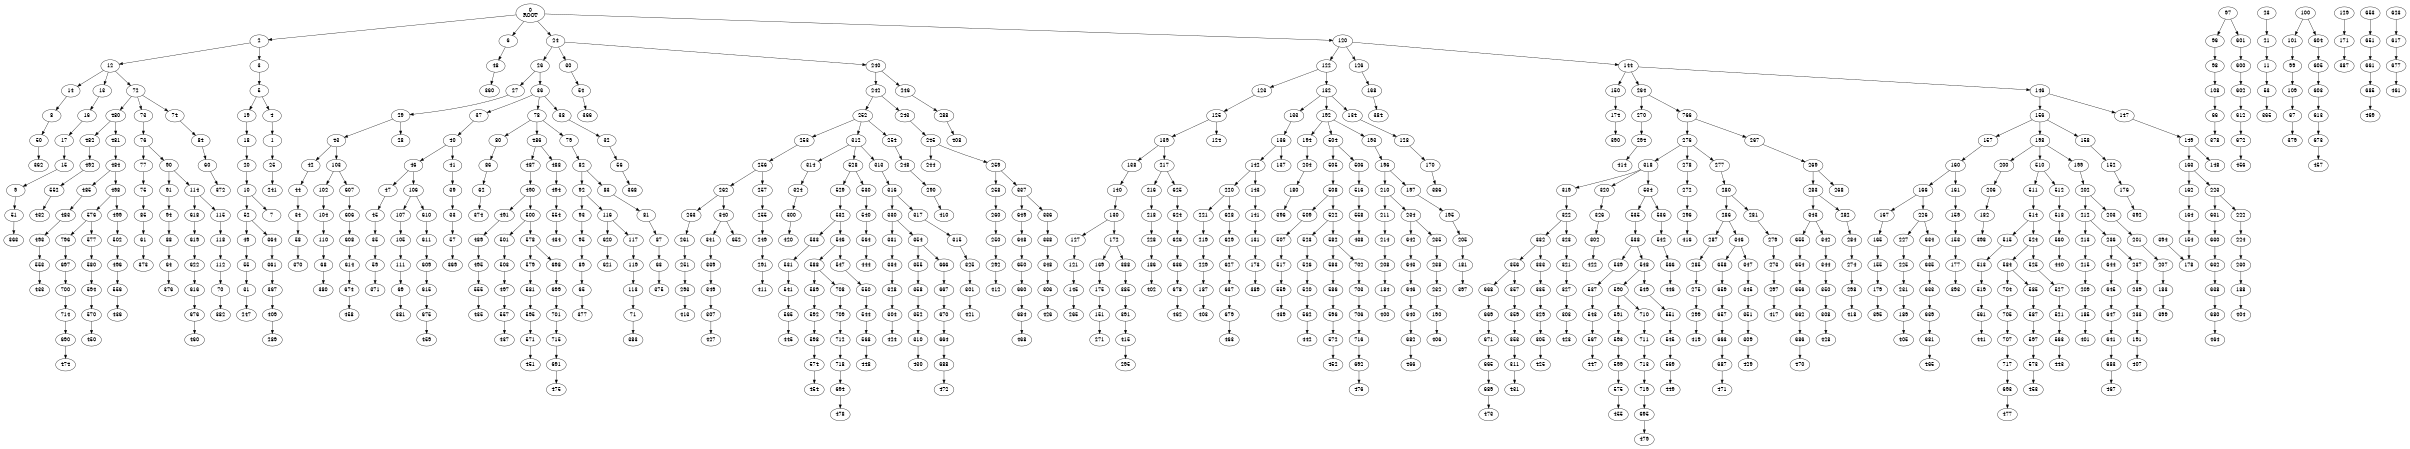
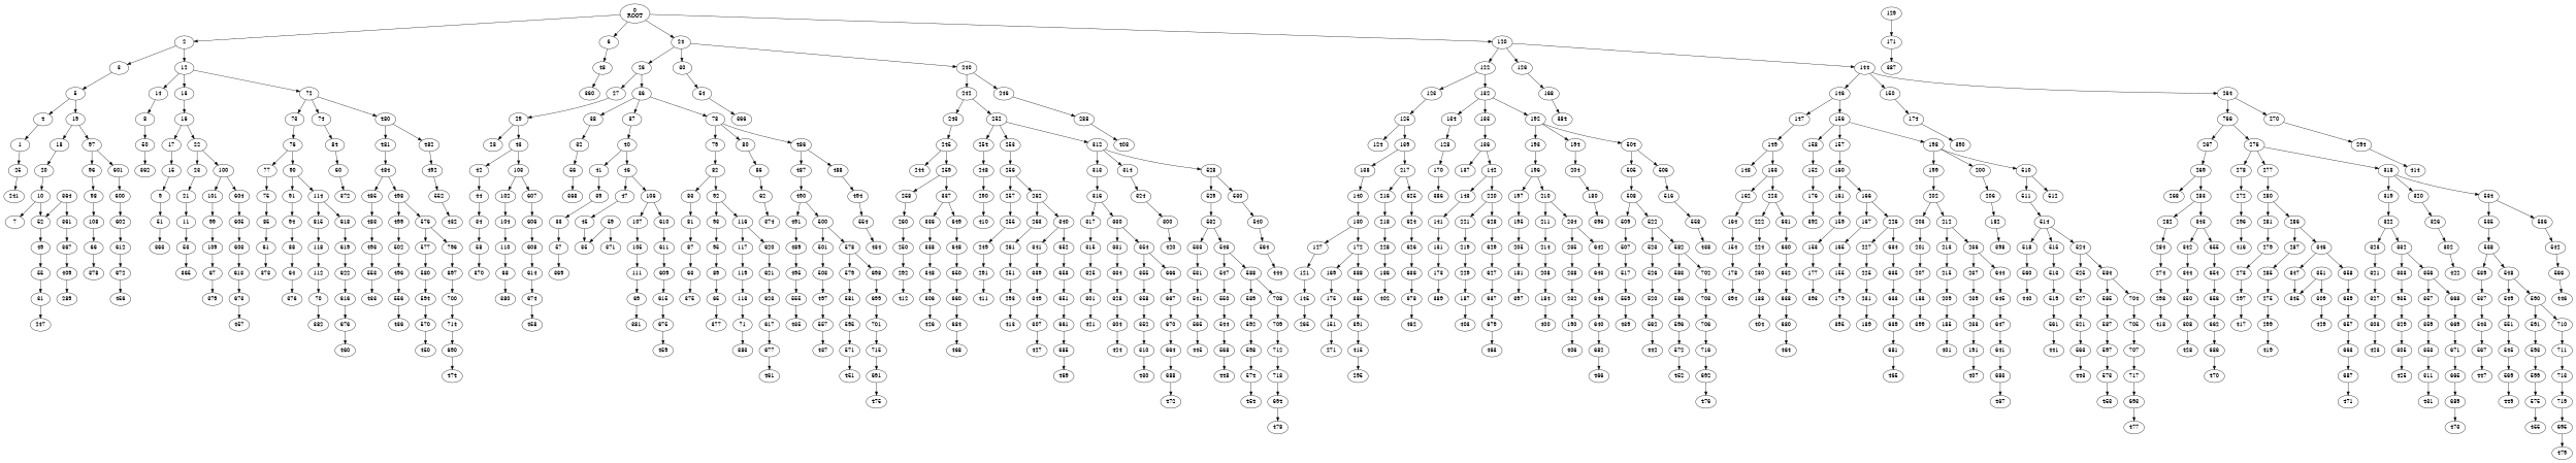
  digraph {
    rankdir=TB
    n1 [label="0\nROOT"]
    2
    6
    24
    120
    3
    12
    48
    26
    30
    240
    122
    126
    144
    4
    1
    25
    241
    5
    14
    13
    72
    19
    18
    97
    360
    10
    7
    52
    49
    364
    8
    50
    362
    15
    9
    51
    363
    20
    21
    11
    53
    365
    16
    73
    74
    480
    17
+   22
    23
    100
    96
    601
    101
    604
    27
    36
    54
    242
    246
    29
    38
    37
    78
    28
    43
    42
    103
    366
    55
    31
    247
    32
    56
    368
    39
    33
    57
    369
    44
    34
    58
    370
    45
    35
    59
    371
    40
    79
    80
    486
    41
    46
    47
    106
    102
    607
    107
    610
    361
    84
    60
    372
    85
    61
    373
    86
    62
    374
    87
    63
    375
    88
    64
    376
    89
    65
    377
    108
    66
    378
    109
    67
    379
    110
    68
    380
    111
    69
    381
    112
    70
    382
    113
    71
    383
    76
    481
    482
    77
    90
    75
    91
    114
    82
    487
    488
    83
    92
    81
    93
    116
    94
    95
-   115
+   115 [label=815]
    618
    117
    620
    98
    600
    99
    605
    104
    606
    105
    611
    118
    119
    619
    621
    123
    132
    168
    146
    150
    264
    127
    121
    145
    265
    125
    134
    133
    192
    124
    139
    138
    217
    384
    130
    172
    169
    388
    128
    170
    386
    129
    171
    387
    140
    141
    131
    173
    389
    136
    193
    194
    504
    137
    142
    143
    220
    216
    625
    221
    628
    147
    156
    174
    n220 [label=766]
    270
    149
    158
    157
    198
    148
    163
    162
    223
    390
    175
    151
    271
    152
    176
    392
    159
    153
    177
    393
    164
    154
    178
    394
    165
    155
    179
    395
    160
    199
    200
    510
    161
    166
    167
    226
    222
    631
    227
    634
    385
    204
    180
    396
    205
    181
    397
    206
    182
    398
    207
    183
    399
    208
    184
    400
    209
    185
    401
    228
    186
    402
    229
    187
    403
    230
    188
    404
    231
    189
-   405
    232
    190
    406
    233
    191
    407
    196
    505
    506
    197
    210
    195
    211
    234
    202
    511
    512
    203
    212
    201
    213
    236
    214
    215
    235
    642
    237
    644
    218
    624
    219
    629
    224
    630
    225
    635
    238
    239
    643
    645
    243
    252
    288
    245
    254
    253
    312
    244
    259
    258
    337
    408
    248
    290
    410
    255
    249
    291
    411
    260
    250
    292
    412
    261
    251
    293
    413
    256
    313
    314
    528
    257
    262
    263
    340
    336
    649
    341
    652
    267
    276
    294
    269
    278
    277
    318
    268
    283
    282
    343
    414
    272
    296
    416
    279
    273
    297
    417
    284
    274
    298
    418
    285
    275
    299
    419
    280
    319
    320
    534
    281
    286
    287
    346
    342
    655
    347
    658
    409
    289
    415
    295
    324
    300
    420
    325
    301
    421
    326
    302
    422
    327
    303
    423
    328
    304
    424
    329
    305
    425
    348
    306
    426
    349
    307
    427
    350
    308
    428
    351
    309
    429
    352
    310
    430
    353
    311
    431
    316
    529
    530
    317
    330
    315
    331
    354
    322
    535
    536
    323
    332
    321
    333
    356
    334
-   335
+   335 [label=935]
    355
    666
    357
    668
    338
    648
    339
    653
    344
    654
    345
    659
    358
    359
    667
    669
    367
    391
    552
    432
    553
    433
    554
    434
    555
    435
    556
    436
    557
    437
    558
    438
    559
    439
    560
    440
    561
    441
    562
    442
    563
    443
    564
    444
    565
    445
    566
    446
    567
    447
    568
    448
    569
    449
    570
    450
    571
    451
    572
    452
    573
    453
    574
    454
    575
    455
    672
    456
    673
    457
    674
    458
    675
    459
    676
    460
    677
    461
    678
    462
    679
    463
    680
    464
    681
    465
    682
    466
    683
    467
    684
    468
    685
    469
    686
    470
    687
    471
    688
    472
    689
    473
    690
    474
    691
    475
    692
    476
    693
    477
    694
    478
    695
    479
    484
    492
    485
    498
    483
    493
    499
    576
    490
    494
    491
    500
    489
    495
    501
    578
    502
    496
    503
    497
    577
    n603 [label=796]
    579
    698
    508
    516
    509
    522
    507
    517
    523
    582
    514
    518
    515
    524
    513
    519
    525
    584
    526
    520
    527
    521
    583
    702
    585
    704
    532
    540
    533
    546
    531
    541
    547
    588
    538
    542
    539
    548
    537
    543
    549
    590
    550
    544
    551
    545
    589
    708
    591
    710
    594
    595
    596
    597
    598
    599
    580
    697
    581
    699
    586
    703
    587
    705
    592
    709
    593
    711
    602
    612
    603
    613
    608
    614
    609
    615
    622
    616
    623
    617
    626
    636
    627
    637
    632
    638
    633
    639
    646
    640
    647
    641
    650
    660
    651
    661
    656
    662
    657
    663
    670
    664
    671
    665
    714
    715
    716
    717
    718
    719
    700
    701
    706
    707
    712
    713
    n1 -> 2
    n1 -> 6
    n1 -> 24
    n1 -> 120
    2 -> 3
    2 -> 12
    6 -> 48
    24 -> 26
    24 -> 30
    24 -> 240
    120 -> 122
    120 -> 126
    120 -> 144
    3 -> 5
    12 -> 14
    12 -> 13
    12 -> 72
    48 -> 360
    26 -> 27
    26 -> 36
    30 -> 54
    240 -> 242
    240 -> 246
    122 -> 123
    122 -> 132
    126 -> 168
    144 -> 146
    144 -> 150
    144 -> 264
    4 -> 1
    1 -> 25
    25 -> 241
    5 -> 4
    5 -> 19
    14 -> 8
    13 -> 16
    72 -> 73
    72 -> 74
    72 -> 480
    19 -> 18
+   19 -> 97
    18 -> 20
    97 -> 96
    97 -> 601
    10 -> 7
    10 -> 52
    52 -> 49
-   52 -> 364
+   364 -> 52
    49 -> 55
    364 -> 361
    8 -> 50
    50 -> 362
    15 -> 9
    9 -> 51
    51 -> 363
    20 -> 10
    21 -> 11
    11 -> 53
    53 -> 365
    16 -> 17
+   16 -> 22
    73 -> 76
    74 -> 84
    480 -> 481
    480 -> 482
    17 -> 15
+   22 -> 23
+   22 -> 100
    23 -> 21
    100 -> 101
    100 -> 604
    96 -> 98
    601 -> 600
    101 -> 99
    604 -> 605
    27 -> 29
    36 -> 38
    36 -> 37
    36 -> 78
    54 -> 366
    242 -> 243
    242 -> 252
    246 -> 288
    29 -> 28
    29 -> 43
    38 -> 32
    37 -> 40
    78 -> 79
    78 -> 80
    78 -> 486
    43 -> 42
    43 -> 103
    42 -> 44
    103 -> 102
    103 -> 607
    55 -> 31
    31 -> 247
    32 -> 56
    56 -> 368
    39 -> 33
    33 -> 57
    57 -> 369
    44 -> 34
    34 -> 58
    58 -> 370
    45 -> 35
-   35 -> 59
+   59 -> 35
    59 -> 371
    40 -> 41
    40 -> 46
    79 -> 82
    80 -> 86
    486 -> 487
    486 -> 488
    41 -> 39
    46 -> 47
    46 -> 106
    47 -> 45
    106 -> 107
    106 -> 610
    102 -> 104
    607 -> 606
    107 -> 105
    610 -> 611
    361 -> 367
    84 -> 60
    60 -> 372
    85 -> 61
    61 -> 373
    86 -> 62
    62 -> 374
    87 -> 63
    63 -> 375
    88 -> 64
    64 -> 376
    89 -> 65
    65 -> 377
    108 -> 66
    66 -> 378
    109 -> 67
    67 -> 379
    110 -> 68
    68 -> 380
    111 -> 69
    69 -> 381
    112 -> 70
    70 -> 382
    113 -> 71
    71 -> 383
    76 -> 77
    76 -> 90
    481 -> 484
    482 -> 492
    77 -> 75
    90 -> 91
    90 -> 114
    75 -> 85
    91 -> 94
    114 -> 115
    114 -> 618
    82 -> 83
    82 -> 92
    487 -> 490
    488 -> 494
    83 -> 81
    92 -> 93
    92 -> 116
    81 -> 87
    93 -> 95
    116 -> 117
    116 -> 620
    94 -> 88
    95 -> 89
    115 -> 118
    618 -> 619
    117 -> 119
    620 -> 621
    98 -> 108
    600 -> 602
    99 -> 109
    605 -> 603
    104 -> 110
    606 -> 608
    105 -> 111
    611 -> 609
    118 -> 112
    119 -> 113
    619 -> 622
+   621 -> 623
    123 -> 125
    132 -> 134
    132 -> 133
    132 -> 192
    168 -> 384
    146 -> 147
    146 -> 156
    150 -> 174
    264 -> n220
    264 -> 270
    127 -> 121
    121 -> 145
    145 -> 265
    125 -> 124
    125 -> 139
    134 -> 128
    133 -> 136
    192 -> 193
    192 -> 194
    192 -> 504
    139 -> 138
    139 -> 217
    138 -> 140
    217 -> 216
    217 -> 625
    130 -> 127
    130 -> 172
    172 -> 169
    172 -> 388
    169 -> 175
    388 -> 385
    128 -> 170
    170 -> 386
    129 -> 171
    171 -> 387
    140 -> 130
    141 -> 131
    131 -> 173
    173 -> 389
    136 -> 137
    136 -> 142
    193 -> 196
    194 -> 204
    504 -> 505
    504 -> 506
    142 -> 143
    142 -> 220
    143 -> 141
    220 -> 221
    220 -> 628
    216 -> 218
    625 -> 624
    221 -> 219
    628 -> 629
    147 -> 149
    156 -> 158
    156 -> 157
    156 -> 198
    174 -> 390
    n220 -> 267
    n220 -> 276
    270 -> 294
    149 -> 148
    149 -> 163
    158 -> 152
    157 -> 160
    198 -> 199
    198 -> 200
    198 -> 510
    163 -> 162
    163 -> 223
    162 -> 164
    223 -> 222
    223 -> 631
    175 -> 151
    151 -> 271
    152 -> 176
    176 -> 392
    159 -> 153
    153 -> 177
    177 -> 393
    164 -> 154
    154 -> 178
-   394 -> 178
+   178 -> 394
    165 -> 155
    155 -> 179
    179 -> 395
    160 -> 161
    160 -> 166
    199 -> 202
    200 -> 206
    510 -> 511
    510 -> 512
    161 -> 159
    166 -> 167
    166 -> 226
    167 -> 165
    226 -> 227
    226 -> 634
    222 -> 224
    631 -> 630
    227 -> 225
    634 -> 635
    385 -> 391
    204 -> 180
    180 -> 396
    205 -> 181
    181 -> 397
    206 -> 182
    182 -> 398
    207 -> 183
    183 -> 399
    208 -> 184
    184 -> 400
    209 -> 185
    185 -> 401
    228 -> 186
    186 -> 402
    229 -> 187
    187 -> 403
    230 -> 188
    188 -> 404
    231 -> 189
-   189 -> 405
    232 -> 190
    190 -> 406
    233 -> 191
    191 -> 407
    196 -> 197
    196 -> 210
    505 -> 508
    506 -> 516
    197 -> 195
    210 -> 211
    210 -> 234
    195 -> 205
    211 -> 214
    234 -> 235
    234 -> 642
    202 -> 203
    202 -> 212
    511 -> 514
-   512 -> 518
+   514 -> 518
    203 -> 201
    212 -> 213
    212 -> 236
    201 -> 207
    213 -> 215
    236 -> 237
    236 -> 644
    214 -> 208
    215 -> 209
    235 -> 238
    642 -> 643
    237 -> 239
    644 -> 645
    218 -> 228
    624 -> 626
    219 -> 229
    629 -> 627
    224 -> 230
    630 -> 632
    225 -> 231
    635 -> 633
    238 -> 232
    239 -> 233
    643 -> 646
    645 -> 647
    243 -> 245
    252 -> 254
    252 -> 253
    252 -> 312
    288 -> 408
    245 -> 244
    245 -> 259
    254 -> 248
    253 -> 256
    312 -> 313
    312 -> 314
    312 -> 528
    259 -> 258
    259 -> 337
    258 -> 260
    337 -> 336
    337 -> 649
    248 -> 290
    290 -> 410
    255 -> 249
    249 -> 291
    291 -> 411
    260 -> 250
    250 -> 292
    292 -> 412
    261 -> 251
    251 -> 293
    293 -> 413
    256 -> 257
    256 -> 262
    313 -> 316
    314 -> 324
    528 -> 529
    528 -> 530
    257 -> 255
    262 -> 263
    262 -> 340
    263 -> 261
    340 -> 341
    340 -> 652
    336 -> 338
    649 -> 648
    341 -> 339
+   652 -> 653
    267 -> 269
    276 -> 278
    276 -> 277
    276 -> 318
    294 -> 414
    269 -> 268
    269 -> 283
    278 -> 272
    277 -> 280
    318 -> 319
    318 -> 320
    318 -> 534
    283 -> 282
    283 -> 343
    282 -> 284
    343 -> 342
    343 -> 655
    272 -> 296
    296 -> 416
    279 -> 273
    273 -> 297
    297 -> 417
    284 -> 274
    274 -> 298
    298 -> 418
    285 -> 275
    275 -> 299
    299 -> 419
    280 -> 281
    280 -> 286
    319 -> 322
    320 -> 326
    534 -> 535
    534 -> 536
    281 -> 279
    286 -> 287
    286 -> 346
    287 -> 285
    346 -> 347
    346 -> 658
    342 -> 344
    655 -> 654
    347 -> 345
    658 -> 659
    409 -> 289
    415 -> 295
    324 -> 300
    300 -> 420
    325 -> 301
    301 -> 421
    326 -> 302
    302 -> 422
    327 -> 303
    303 -> 423
    328 -> 304
    304 -> 424
    329 -> 305
    305 -> 425
    348 -> 306
    306 -> 426
    349 -> 307
    307 -> 427
    350 -> 308
    308 -> 428
    351 -> 309
    309 -> 429
    352 -> 310
    310 -> 430
    353 -> 311
    311 -> 431
    316 -> 317
    316 -> 330
    529 -> 532
    530 -> 540
    317 -> 315
    330 -> 331
    330 -> 354
    315 -> 325
    331 -> 334
    354 -> 355
    354 -> 666
    322 -> 323
    322 -> 332
    535 -> 538
    536 -> 542
    323 -> 321
    332 -> 333
    332 -> 356
    321 -> 327
    333 -> 335
    356 -> 357
    356 -> 668
    334 -> 328
    335 -> 329
    355 -> 358
    666 -> 667
    357 -> 359
    668 -> 669
    338 -> 348
    648 -> 650
    339 -> 349
    653 -> 651
    344 -> 350
    654 -> 656
-   345 -> 351
+   351 -> 345
    659 -> 657
    358 -> 352
    359 -> 353
    667 -> 670
    669 -> 671
    367 -> 409
    391 -> 415
    552 -> 432
    553 -> 433
    554 -> 434
    555 -> 435
    556 -> 436
    557 -> 437
    558 -> 438
    559 -> 439
    560 -> 440
    561 -> 441
    562 -> 442
    563 -> 443
    564 -> 444
    565 -> 445
    566 -> 446
    567 -> 447
    568 -> 448
    569 -> 449
    570 -> 450
    571 -> 451
    572 -> 452
    573 -> 453
    574 -> 454
    575 -> 455
    672 -> 456
    673 -> 457
    674 -> 458
    675 -> 459
    676 -> 460
    677 -> 461
    678 -> 462
    679 -> 463
    680 -> 464
    681 -> 465
    682 -> 466
    683 -> 467
    684 -> 468
    685 -> 469
    686 -> 470
    687 -> 471
    688 -> 472
    689 -> 473
    690 -> 474
    691 -> 475
    692 -> 476
    693 -> 477
    694 -> 478
    695 -> 479
    484 -> 485
    484 -> 498
    492 -> 552
    485 -> 483
    498 -> 499
    498 -> 576
    483 -> 493
    493 -> 553
    499 -> 502
    576 -> 577
    576 -> n603
    490 -> 491
    490 -> 500
    494 -> 554
    491 -> 489
    500 -> 501
    500 -> 578
    489 -> 495
    495 -> 555
    501 -> 503
    578 -> 579
    578 -> 698
    502 -> 496
    496 -> 556
    503 -> 497
    497 -> 557
    577 -> 580
    n603 -> 697
    579 -> 581
    698 -> 699
    508 -> 509
    508 -> 522
    516 -> 558
    509 -> 507
    522 -> 523
    522 -> 582
    507 -> 517
    517 -> 559
    523 -> 526
    582 -> 583
    582 -> 702
    514 -> 515
    514 -> 524
    518 -> 560
    515 -> 513
    524 -> 525
    524 -> 584
    513 -> 519
    519 -> 561
    525 -> 527
    584 -> 585
    584 -> 704
    526 -> 520
    520 -> 562
    527 -> 521
    521 -> 563
    583 -> 586
    702 -> 703
    585 -> 587
    704 -> 705
    532 -> 533
    532 -> 546
    540 -> 564
    533 -> 531
    546 -> 547
    546 -> 588
    531 -> 541
    541 -> 565
    547 -> 550
    588 -> 589
    588 -> 708
    538 -> 539
    538 -> 548
    542 -> 566
    539 -> 537
    548 -> 549
    548 -> 590
    537 -> 543
    543 -> 567
    549 -> 551
    590 -> 591
    590 -> 710
    550 -> 544
    544 -> 568
    551 -> 545
    545 -> 569
    589 -> 592
    708 -> 709
    591 -> 593
    710 -> 711
    594 -> 570
    595 -> 571
    596 -> 572
    597 -> 573
    598 -> 574
    599 -> 575
    580 -> 594
    697 -> 700
    581 -> 595
    699 -> 701
    586 -> 596
    703 -> 706
    587 -> 597
    705 -> 707
    592 -> 598
    709 -> 712
    593 -> 599
    711 -> 713
    602 -> 612
    612 -> 672
    603 -> 613
    613 -> 673
    608 -> 614
    614 -> 674
    609 -> 615
    615 -> 675
    622 -> 616
    616 -> 676
    623 -> 617
    617 -> 677
    626 -> 636
    636 -> 678
    627 -> 637
    637 -> 679
    632 -> 638
    638 -> 680
    633 -> 639
    639 -> 681
    646 -> 640
    640 -> 682
    647 -> 641
    641 -> 683
    650 -> 660
    660 -> 684
    651 -> 661
    661 -> 685
    656 -> 662
    662 -> 686
    657 -> 663
    663 -> 687
    670 -> 664
    664 -> 688
    671 -> 665
    665 -> 689
    714 -> 690
    715 -> 691
    716 -> 692
    717 -> 693
    718 -> 694
    719 -> 695
    700 -> 714
    701 -> 715
    706 -> 716
    707 -> 717
    712 -> 718
    713 -> 719
  }
